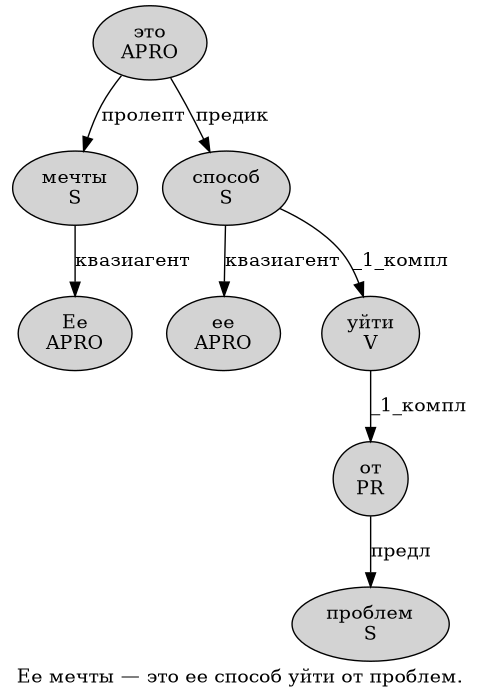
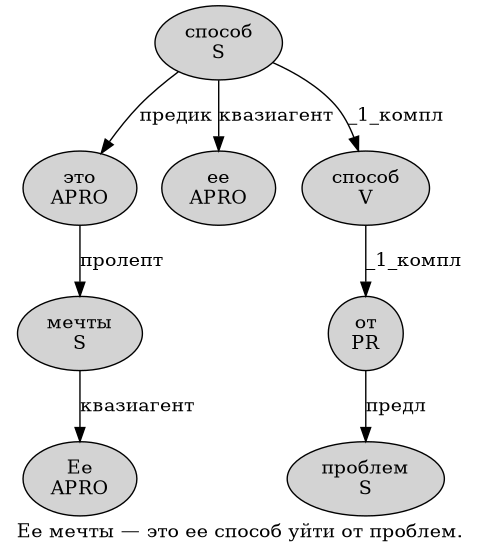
  digraph {
    label="Ее мечты — это ее способ уйти от проблем."
    node [fillcolor=lightgray penwidth=1 shape=ellipse style=filled]
    n1 [label="Ее\nAPRO"]
    n2 [label="мечты\nS"]
    n3 [label="это\nAPRO"]
    n4 [label="ее\nAPRO"]
    n5 [label="способ\nS"]
-   n6 [label="уйти\nV"]
+   n6 [label="способ\nV"]
    n7 [label="от\nPR"]
    n8 [label="проблем\nS"]
    n2 -> n1 [label="квазиагент"]
    n3 -> n2 [label="пролепт"]
-   n3 -> n5 [label="предик"]
+   n5 -> n3 [label="предик"]
    n5 -> n4 [label="квазиагент"]
    n5 -> n6 [label="_1_компл"]
    n6 -> n7 [label="_1_компл"]
    n7 -> n8 [label="предл"]
  }
